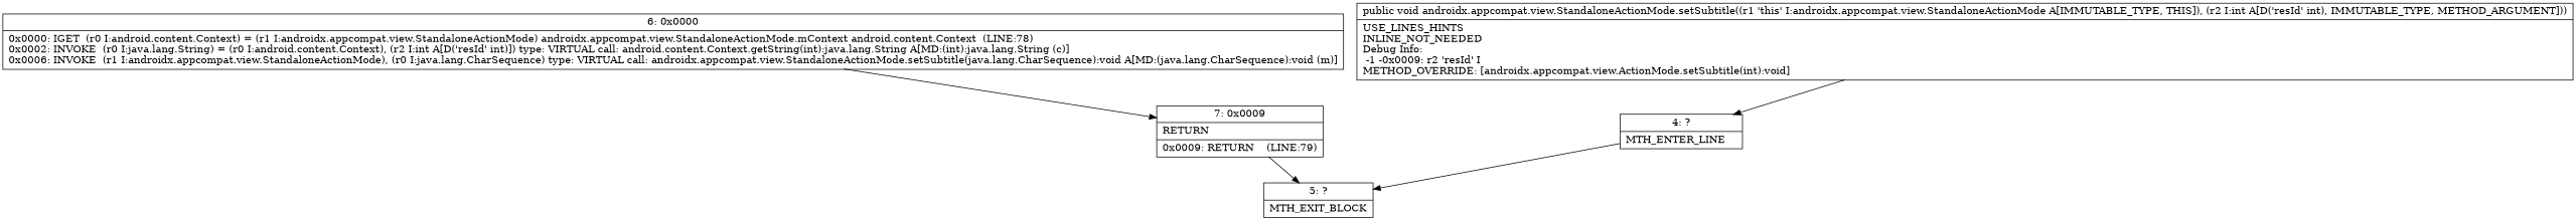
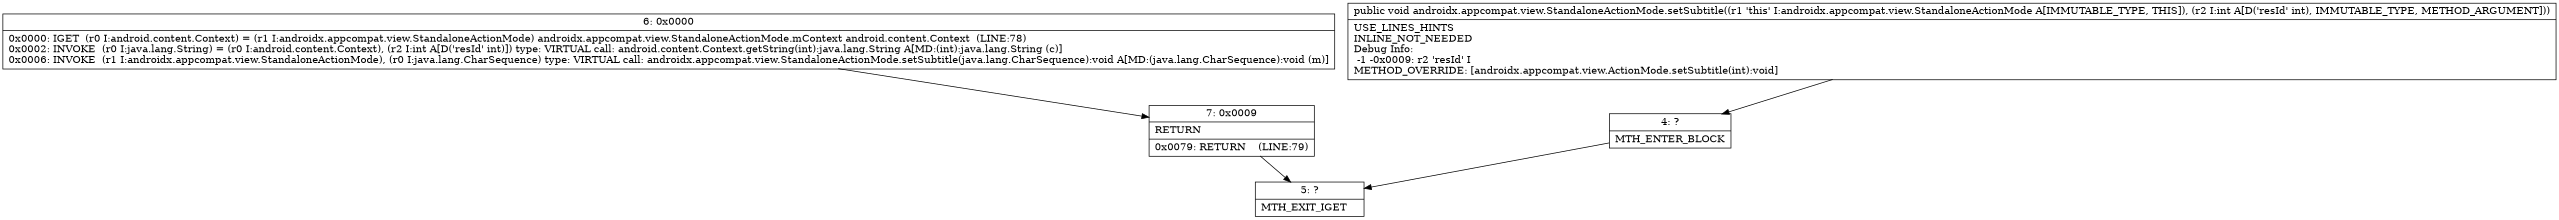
  digraph {
    node [shape=record]
-   n1 [label="{4\:\ ?|MTH_ENTER_LINE\l}"]
-   n2 [label="{5\:\ ?|MTH_EXIT_BLOCK\l}"]
+   n1 [label="{4\:\ ?|MTH_ENTER_BLOCK\l}"]
+   n2 [label="{5\:\ ?|MTH_EXIT_IGET\l}"]
    n3 [label="{6\:\ 0x0000|0x0000: IGET  (r0 I:android.content.Context) = (r1 I:androidx.appcompat.view.StandaloneActionMode) androidx.appcompat.view.StandaloneActionMode.mContext android.content.Context  (LINE:78)\l0x0002: INVOKE  (r0 I:java.lang.String) = (r0 I:android.content.Context), (r2 I:int A[D('resId' int)]) type: VIRTUAL call: android.content.Context.getString(int):java.lang.String A[MD:(int):java.lang.String (c)]\l0x0006: INVOKE  (r1 I:androidx.appcompat.view.StandaloneActionMode), (r0 I:java.lang.CharSequence) type: VIRTUAL call: androidx.appcompat.view.StandaloneActionMode.setSubtitle(java.lang.CharSequence):void A[MD:(java.lang.CharSequence):void (m)]\l}"]
-   n4 [label="{7\:\ 0x0009|RETURN\l|0x0009: RETURN    (LINE:79)\l}"]
+   n4 [label="{7\:\ 0x0009|RETURN\l|0x0079: RETURN    (LINE:79)\l}"]
    n5 [label="{public void androidx.appcompat.view.StandaloneActionMode.setSubtitle((r1 'this' I:androidx.appcompat.view.StandaloneActionMode A[IMMUTABLE_TYPE, THIS]), (r2 I:int A[D('resId' int), IMMUTABLE_TYPE, METHOD_ARGUMENT]))  | USE_LINES_HINTS\lINLINE_NOT_NEEDED\lDebug Info:\l  \-1 \-0x0009: r2 'resId' I\lMETHOD_OVERRIDE: [androidx.appcompat.view.ActionMode.setSubtitle(int):void]\l}"]
    n1 -> n2
    n3 -> n4
    n4 -> n2
    n5 -> n1
  }
